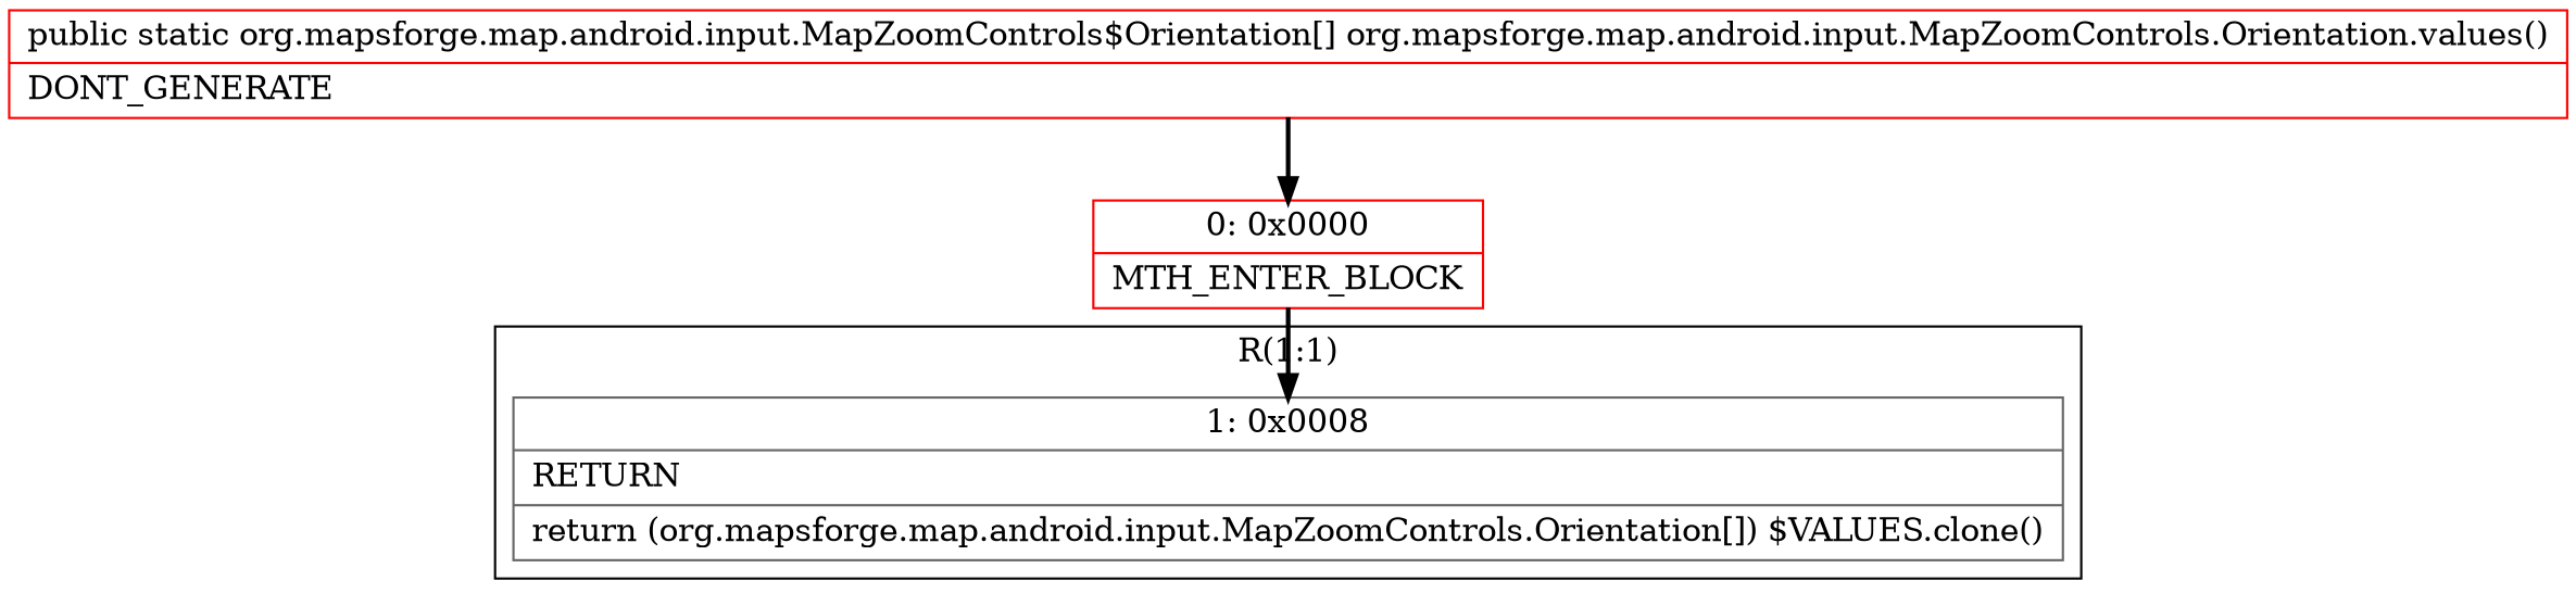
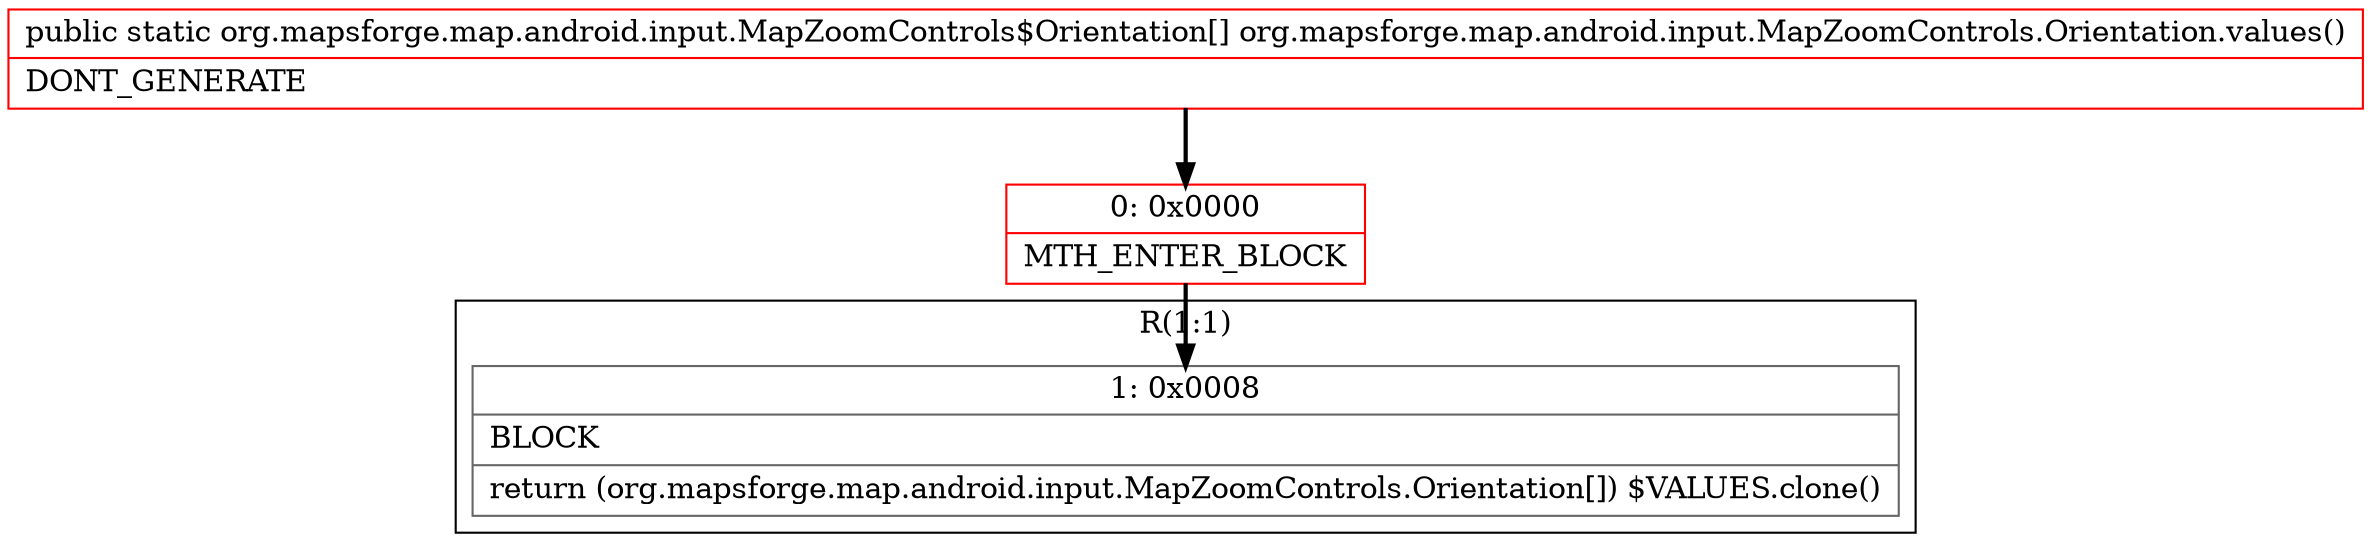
  digraph {
    node [color=red shape=record]
    edge [style=bold]
-   n1 [color=gray40 label="{1\:\ 0x0008|RETURN\l|return (org.mapsforge.map.android.input.MapZoomControls.Orientation[]) $VALUES.clone()\l}"]
+   n1 [color=gray40 label="{1\:\ 0x0008|BLOCK\l|return (org.mapsforge.map.android.input.MapZoomControls.Orientation[]) $VALUES.clone()\l}"]
    n2 [label="{0\:\ 0x0000|MTH_ENTER_BLOCK\l}"]
    n3 [label="{public static org.mapsforge.map.android.input.MapZoomControls$Orientation[] org.mapsforge.map.android.input.MapZoomControls.Orientation.values()  | DONT_GENERATE\l}"]
    subgraph cluster_1 {
      label="R(1:1)"
      n1
    }
    n2 -> n1
    n3 -> n2
  }
